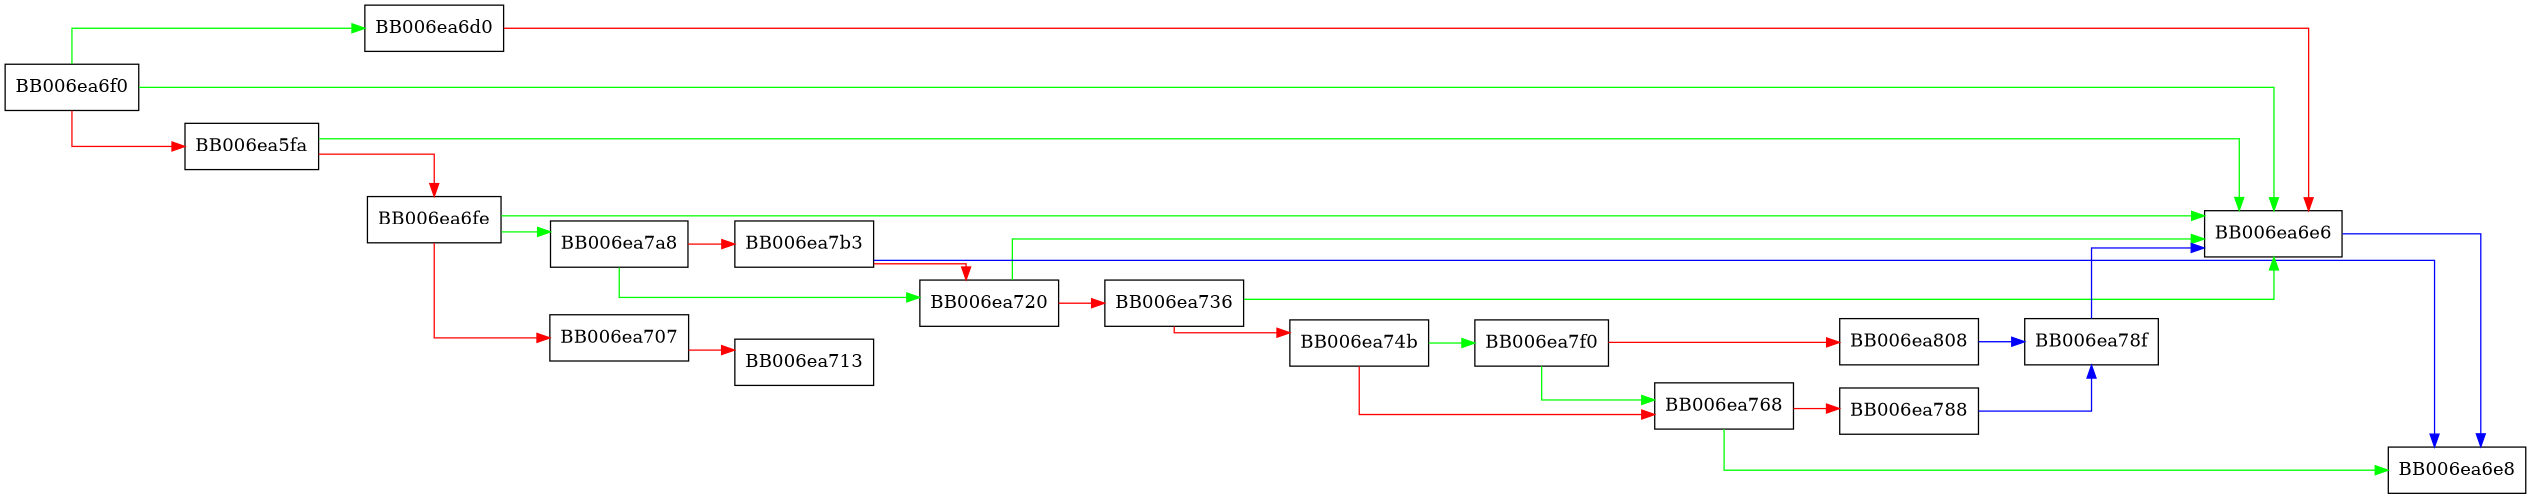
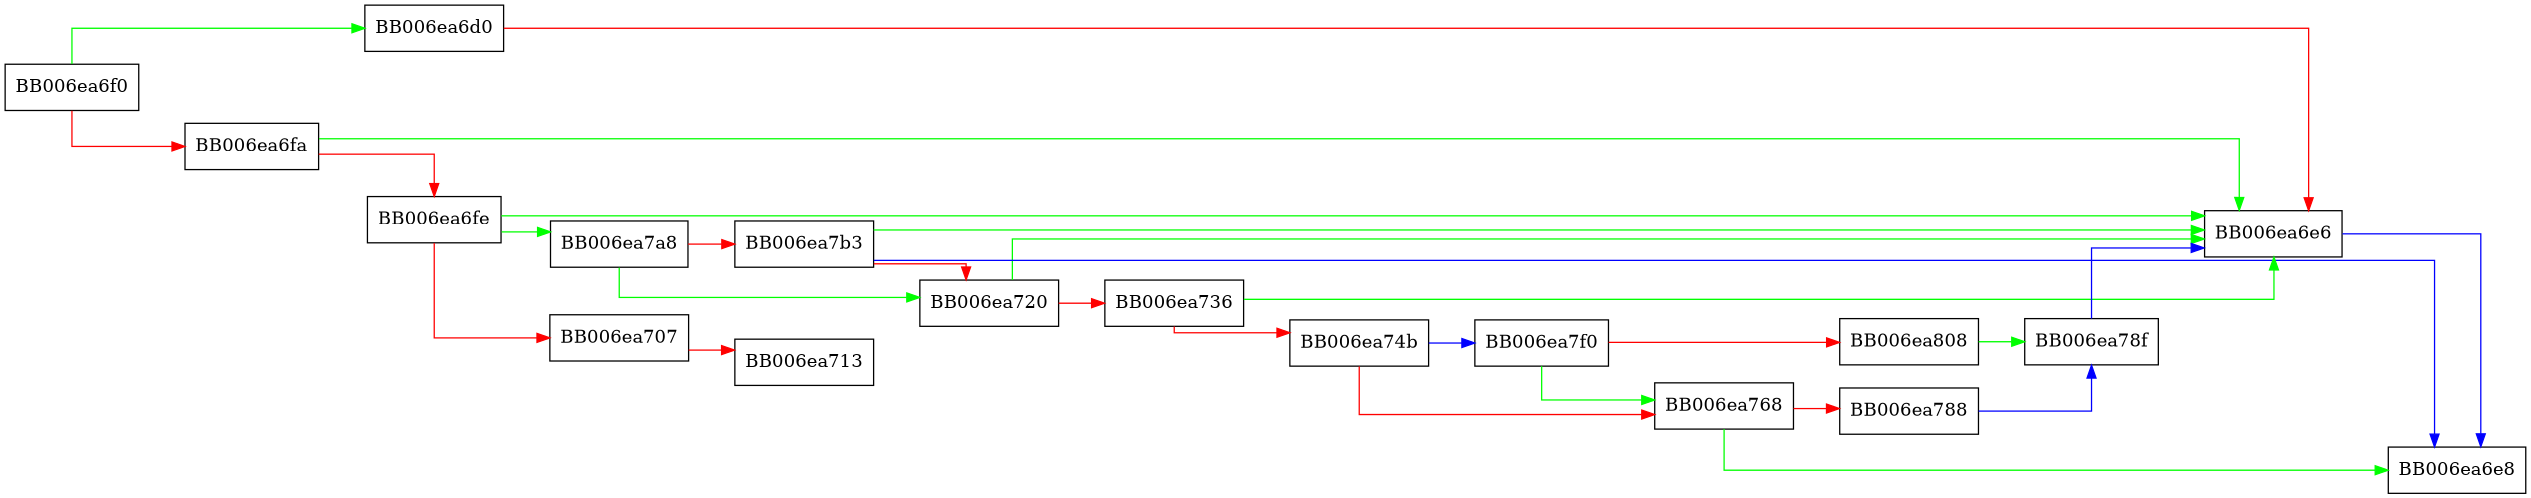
  digraph {
    rankdir=LR
    splines=ortho
    node [shape=box]
    edge [color=red]
    BB006ea6d0
    BB006ea6e6
    BB006ea6f0
-   BB006ea6fa [label=BB006ea5fa]
+   BB006ea6fa
    BB006ea6e8
    BB006ea6fe
    BB006ea7a8
    BB006ea707
    BB006ea720
    BB006ea7b3
    BB006ea713
    BB006ea736
    BB006ea74b
    BB006ea7f0
    BB006ea768
    BB006ea808
    BB006ea788
    BB006ea78f
    BB006ea6d0 -> BB006ea6e6
    BB006ea6e6 -> BB006ea6e8 [color=blue]
    BB006ea6f0 -> BB006ea6d0 [color=green]
-   BB006ea6f0 -> BB006ea6e6 [color=green]
+   BB006ea7b3 -> BB006ea6e6 [color=green]
    BB006ea6f0 -> BB006ea6fa
    BB006ea6fa -> BB006ea6e6 [color=green]
    BB006ea6fa -> BB006ea6fe
    BB006ea6fe -> BB006ea6e6 [color=green]
    BB006ea6fe -> BB006ea7a8 [color=green]
    BB006ea6fe -> BB006ea707
    BB006ea7a8 -> BB006ea720 [color=green]
    BB006ea7a8 -> BB006ea7b3
    BB006ea707 -> BB006ea713
    BB006ea720 -> BB006ea6e6 [color=green]
    BB006ea720 -> BB006ea736
    BB006ea7b3 -> BB006ea6e8 [color=blue]
    BB006ea7b3 -> BB006ea720
    BB006ea736 -> BB006ea6e6 [color=green]
    BB006ea736 -> BB006ea74b
-   BB006ea74b -> BB006ea7f0 [color=green]
+   BB006ea74b -> BB006ea7f0 [color=blue]
    BB006ea74b -> BB006ea768
    BB006ea7f0 -> BB006ea768 [color=green]
    BB006ea7f0 -> BB006ea808
    BB006ea768 -> BB006ea6e8 [color=green]
    BB006ea768 -> BB006ea788
-   BB006ea808 -> BB006ea78f [color=blue]
+   BB006ea808 -> BB006ea78f [color=green]
    BB006ea788 -> BB006ea78f [color=blue]
    BB006ea78f -> BB006ea6e6 [color=blue]
  }
